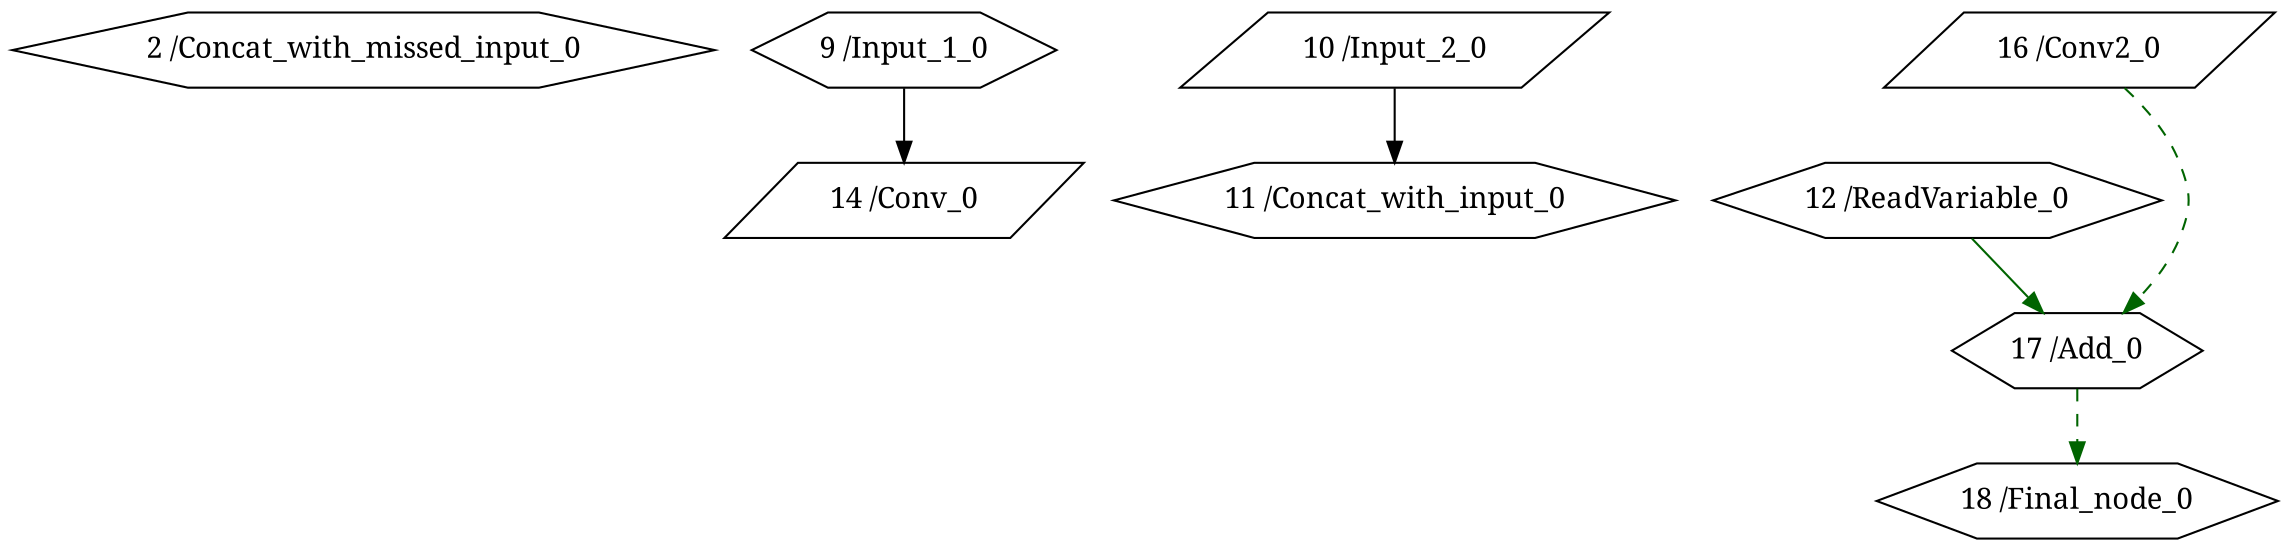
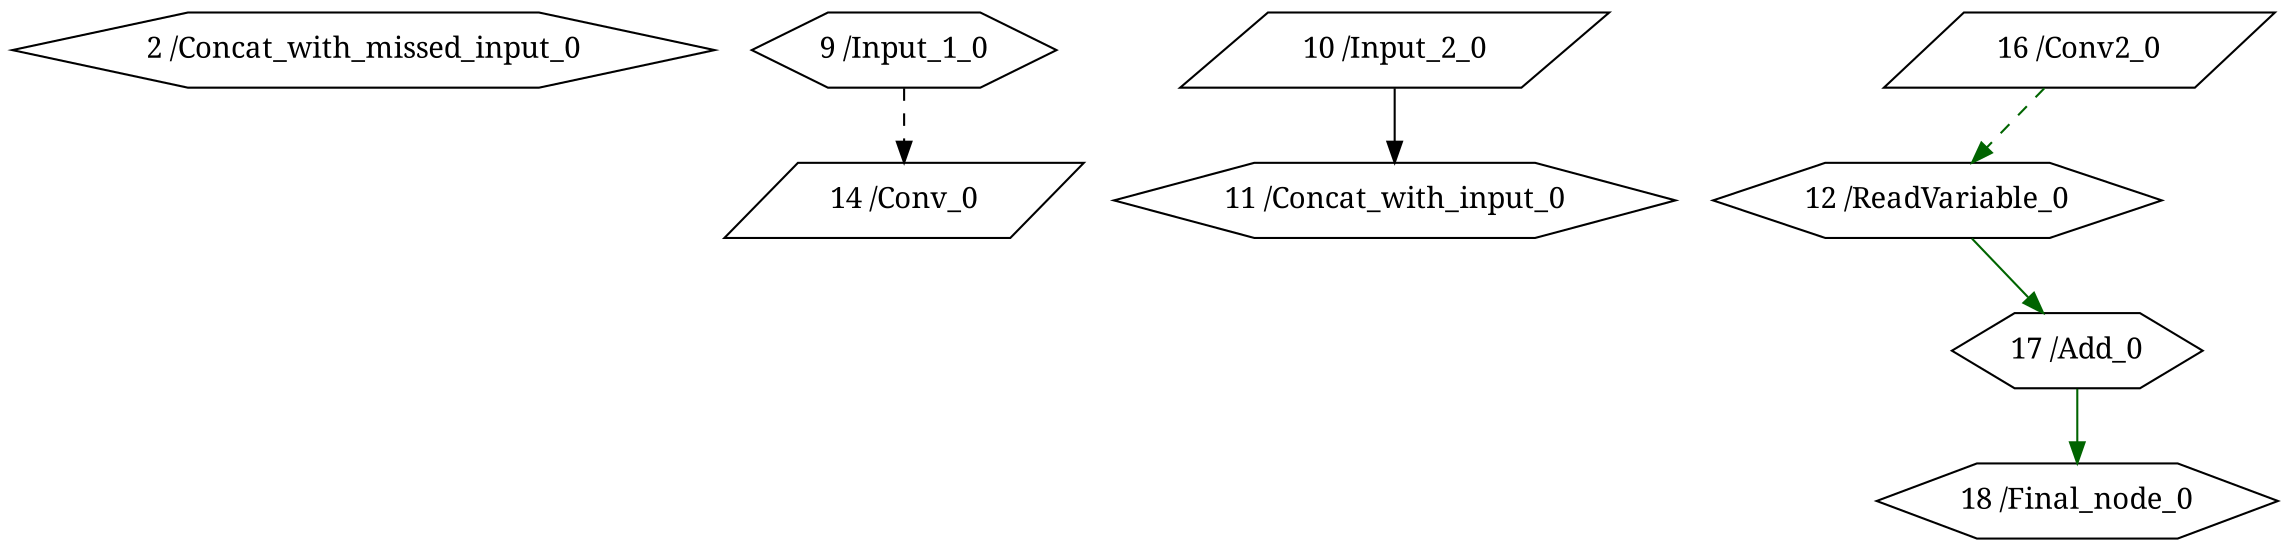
  strict digraph {
    fontname="Noto Serif"
    node [fontname="Noto Serif" shape=hexagon]
    edge [color=darkgreen fontname="Noto Serif" style=solid]
    n1 [label="2 /Concat_with_missed_input_0" type=Concat_with_missed_input]
    "9 /Input_1_0" [type=Input_1]
    "14 /Conv_0" [shape=parallelogram type=Conv]
    "10 /Input_2_0" [shape=parallelogram type=Input_2]
    "11 /Concat_with_input_0" [type=Concat_with_input]
    "12 /ReadVariable_0" [type=ReadVariable]
    "17 /Add_0" [type=Add]
    "18 /Final_node_0" [type=Final_node]
    "16 /Conv2_0" [shape=parallelogram type=Conv2]
-   "9 /Input_1_0" -> "14 /Conv_0" [color=black]
+   "9 /Input_1_0" -> "14 /Conv_0" [color=black style=dashed]
    "10 /Input_2_0" -> "11 /Concat_with_input_0" [color=black]
    "12 /ReadVariable_0" -> "17 /Add_0"
-   "17 /Add_0" -> "18 /Final_node_0" [style=dashed]
-   "16 /Conv2_0" -> "17 /Add_0" [style=dashed]
+   "17 /Add_0" -> "18 /Final_node_0"
+   "16 /Conv2_0" -> "12 /ReadVariable_0" [style=dashed]
  }
